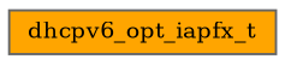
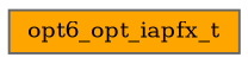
  digraph {
    rankdir=LR
    fontname="DejaVu Serif"
-   n1 [color=gray40 fillcolor=orange fontname="DejaVu Serif" fontsize=10 height=0.2 label=dhcpv6_opt_iapfx_t shape=record style=filled width=0.4]
+   n1 [color=gray40 fillcolor=orange fontname="DejaVu Serif" fontsize=10 height=0.2 label=opt6_opt_iapfx_t shape=record style=filled width=0.4]
  }
